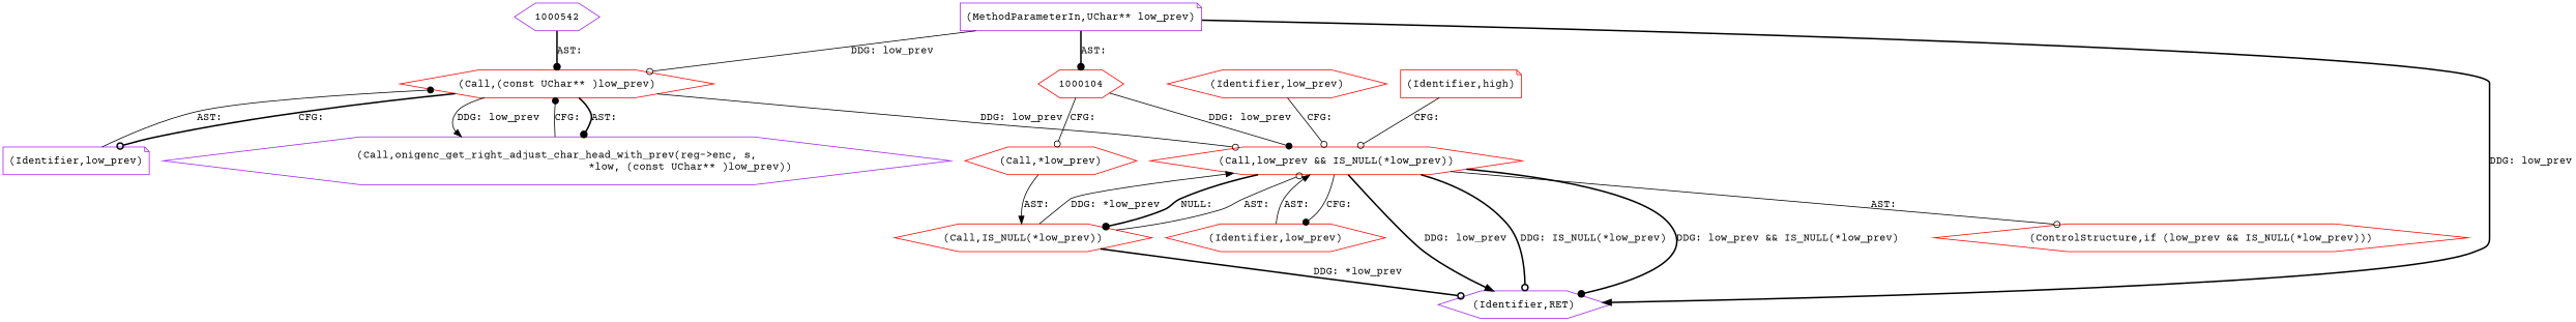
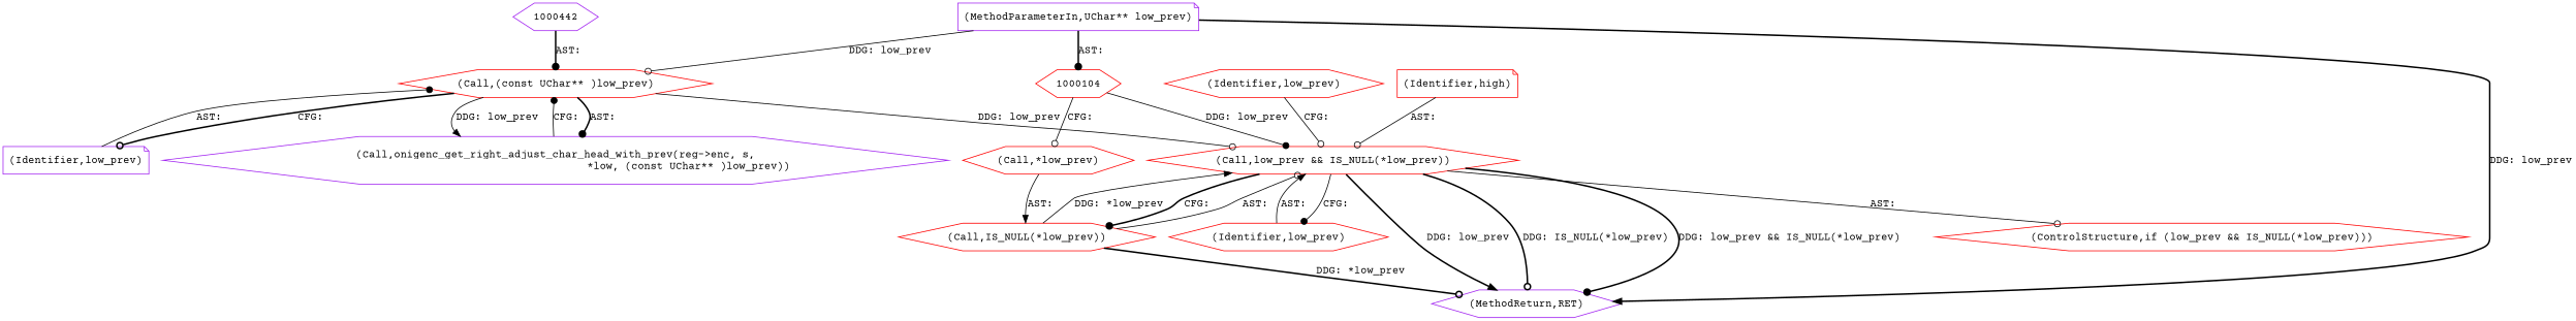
  digraph {
    fontname="Courier Prime"
    node [color=red fontname="Courier Prime" shape=hexagon]
    edge [arrowhead=odot fontname="Courier Prime" style=solid]
    n1 [label="(Call,low_prev && IS_NULL(*low_prev))"]
    n2 [label="(Call,IS_NULL(*low_prev))"]
    n3 [label="(ControlStructure,if (low_prev && IS_NULL(*low_prev)))"]
    n4 [label="(Identifier,low_prev)"]
-   n5 [color=purple label="(Identifier,RET)"]
+   n5 [color=purple label="(MethodReturn,RET)"]
    n6 [label="(Call,(const UChar** )low_prev)"]
    n7 [color=purple label="(Call,onigenc_get_right_adjust_char_head_with_prev(reg->enc, s,\n                                          *low, (const UChar** )low_prev))"]
    n8 [color=purple label="(Identifier,low_prev)" shape=note]
    n9 [color=purple label="(MethodParameterIn,UChar** low_prev)" shape=note]
    1000104
    n11 [label="(Call,*low_prev)"]
    n12 [label="(Identifier,low_prev)"]
    n13 [label="(Identifier,high)" shape=note]
-   1000442 [color=purple label=1000542]
-   n1 -> n2 [arrowhead=dot label="NULL: " style=bold]
+   1000442 [color=purple]
+   n1 -> n2 [arrowhead=dot label="CFG: " style=bold]
    n1 -> n3 [label="AST: "]
    n1 -> n4 [arrowhead=dot label="CFG: "]
    n1 -> n5 [arrowhead=normal label="DDG: low_prev" style=bold]
    n1 -> n5 [label="DDG: IS_NULL(*low_prev)" style=bold]
    n1 -> n5 [arrowhead=dot label="DDG: low_prev && IS_NULL(*low_prev)" style=bold]
    n2 -> n1 [label="AST: "]
    n2 -> n1 [arrowhead=normal label="DDG: *low_prev"]
    n2 -> n5 [label="DDG: *low_prev" style=bold]
    n4 -> n1 [arrowhead=normal label="AST: "]
    n6 -> n1 [label="DDG: low_prev"]
    n6 -> n7 [arrowhead=dot label="AST: " style=bold]
    n6 -> n7 [arrowhead=normal label="DDG: low_prev"]
    n6 -> n8 [label="CFG: " style=bold]
    n7 -> n6 [arrowhead=dot label="CFG: "]
    n8 -> n6 [arrowhead=dot label="AST: "]
    n9 -> n5 [arrowhead=normal label="DDG: low_prev" style=bold]
    n9 -> n6 [label="DDG: low_prev"]
    n9 -> 1000104 [arrowhead=dot label="AST: " style=bold]
    1000104 -> n1 [arrowhead=dot label="DDG: low_prev"]
    1000104 -> n11 [label="CFG: "]
    n11 -> n2 [arrowhead=normal label="AST: "]
    n12 -> n1 [label="CFG: "]
-   n13 -> n1 [label="CFG: "]
+   n13 -> n1 [label="AST: "]
    1000442 -> n6 [arrowhead=dot label="AST: " style=bold]
  }
